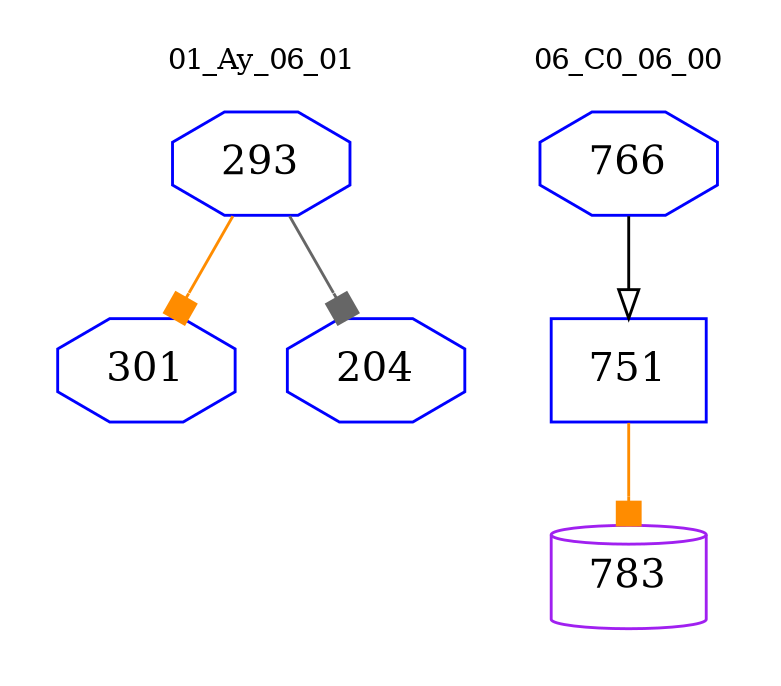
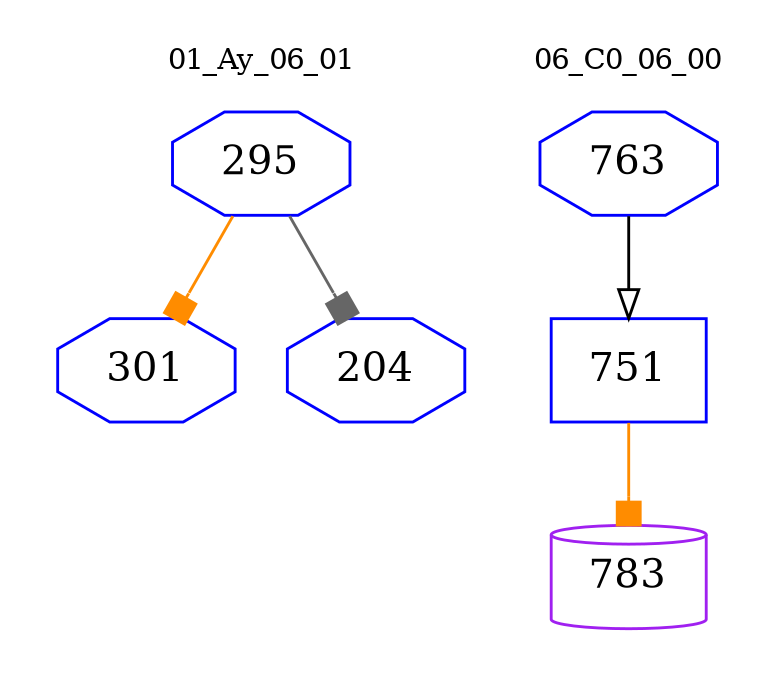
  digraph {
    node [color=blue shape=octagon]
    edge [arrowhead=box color=darkorange]
    n1 [label=301]
-   n2 [label=293]
+   n2 [label=295]
    n3 [label=204]
-   n4 [label=766]
+   n4 [label=763]
    n5 [label=751 shape=box]
    n6 [color=purple label=783 shape=cylinder]
    subgraph cluster_1 {
      color=white
      fontsize=10
      label="01_Ay_06_01"
      n1
      n2
      n3
    }
    subgraph cluster_2 {
      color=white
      fontsize=10
      label="06_C0_06_00"
      n4
      n5
      n6
    }
    n2 -> n1
    n2 -> n3 [color=gray40]
    n4 -> n5 [arrowhead=onormal color=black]
    n5 -> n6
  }
